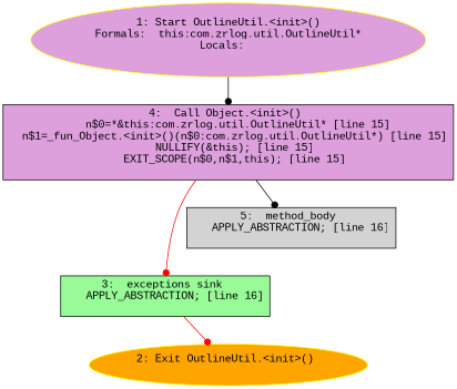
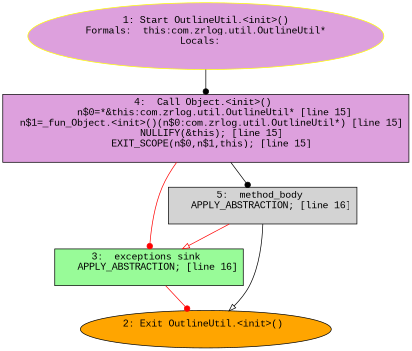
  digraph {
    fontname="Liberation Mono"
    node [fillcolor=plum fontname="Liberation Mono" style=filled shape=box]
    edge [arrowhead=dot fontname="Liberation Mono"]
    n1 [color=yellow label="1: Start OutlineUtil.<init>()\nFormals:  this:com.zrlog.util.OutlineUtil*\nLocals:  \n  " shape=""]
    n2 [label="4:  Call Object.<init>() \n   n$0=*&this:com.zrlog.util.OutlineUtil* [line 15]\n  n$1=_fun_Object.<init>()(n$0:com.zrlog.util.OutlineUtil*) [line 15]\n  NULLIFY(&this); [line 15]\n  EXIT_SCOPE(n$0,n$1,this); [line 15]\n "]
    n3 [fillcolor=palegreen label="3:  exceptions sink \n   APPLY_ABSTRACTION; [line 16]\n "]
    n4 [fillcolor=lightgrey label="5:  method_body \n   APPLY_ABSTRACTION; [line 16]\n "]
-   n5 [color=yellow fillcolor=orange label="2: Exit OutlineUtil.<init>() \n  " shape=""]
+   n5 [color=black fillcolor=orange label="2: Exit OutlineUtil.<init>() \n  " shape=""]
    n1 -> n2
    n2 -> n3 [color=red]
    n2 -> n4
    n3 -> n5 [color=red]
+   n4 -> n3 [arrowhead=onormal color=red]
+   n4 -> n5 [arrowhead=onormal]
  }
